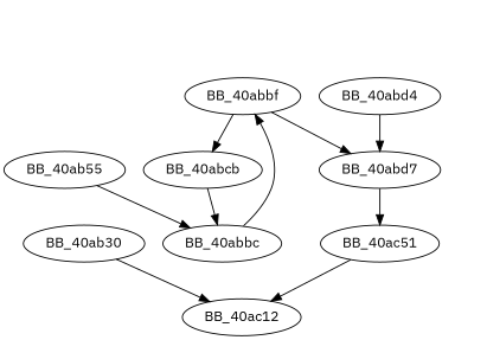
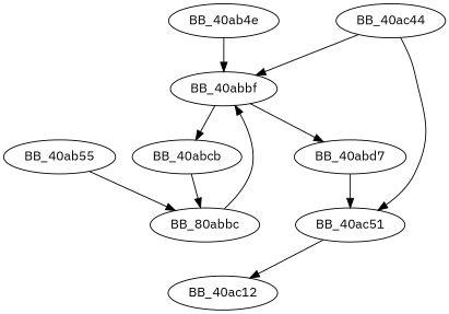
  digraph {
    fontname="IBM Plex Sans"
    node [fontname="IBM Plex Sans"]
    edge [fontname="IBM Plex Sans"]
    n1 [label=BB_40ac12]
-   BB_40ab30
+   BB_40ab4e
    BB_40abbf
    BB_40ab55
-   BB_40abbc
+   BB_40abbc [label=BB_80abbc]
    BB_40abcb
    BB_40abd7
    BB_40ac51
-   BB_40abd4
-   BB_40ab30 -> n1
+   BB_40ac44
+   BB_40ab4e -> BB_40abbf
    BB_40abbf -> BB_40abcb
    BB_40abbf -> BB_40abd7
    BB_40ab55 -> BB_40abbc
    BB_40abbc -> BB_40abbf
    BB_40abcb -> BB_40abbc
    BB_40abd7 -> BB_40ac51
    BB_40ac51 -> n1
-   BB_40abd4 -> BB_40abd7
+   BB_40ac44 -> BB_40abbf
+   BB_40ac44 -> BB_40ac51
  }
